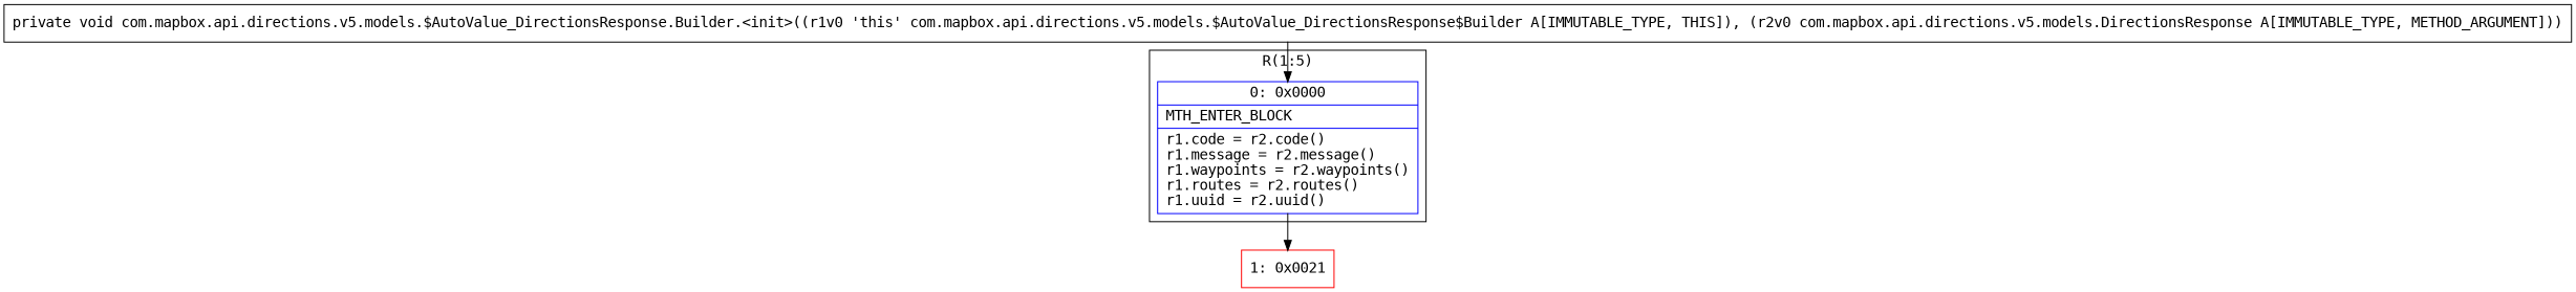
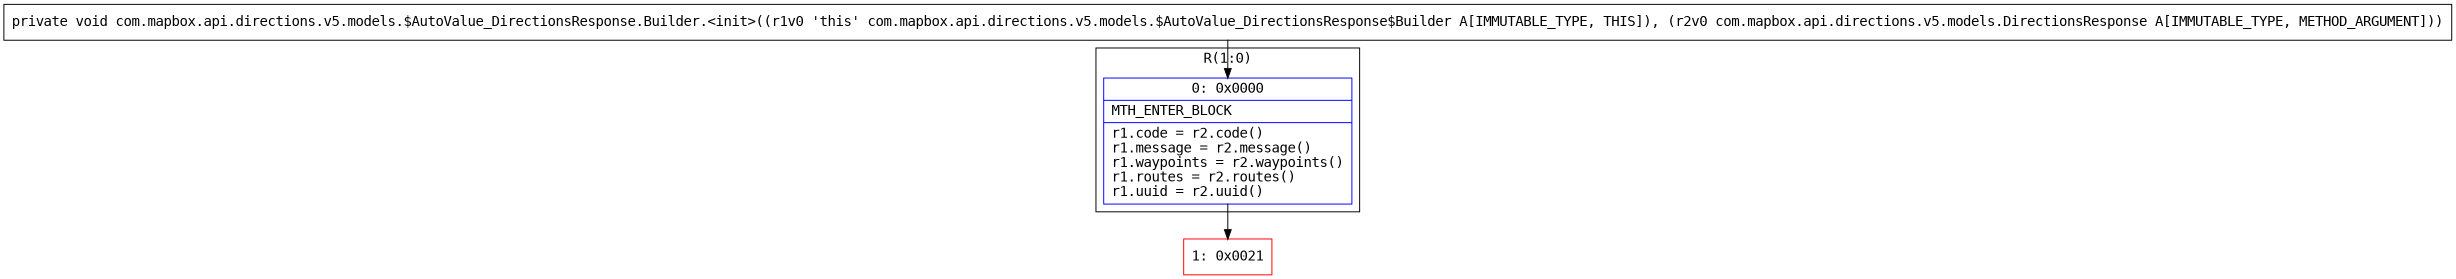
  digraph {
    fontname="DejaVu Sans Mono"
    node [shape=record fontname="DejaVu Sans Mono"]
    edge [fontname="DejaVu Sans Mono"]
    n1 [color=blue label="{0\:\ 0x0000|MTH_ENTER_BLOCK\l|r1.code = r2.code()\lr1.message = r2.message()\lr1.waypoints = r2.waypoints()\lr1.routes = r2.routes()\lr1.uuid = r2.uuid()\l}"]
    n2 [color=red label="{1\:\ 0x0021}"]
    n3 [label="{private void com.mapbox.api.directions.v5.models.$AutoValue_DirectionsResponse.Builder.\<init\>((r1v0 'this' com.mapbox.api.directions.v5.models.$AutoValue_DirectionsResponse$Builder A[IMMUTABLE_TYPE, THIS]), (r2v0 com.mapbox.api.directions.v5.models.DirectionsResponse A[IMMUTABLE_TYPE, METHOD_ARGUMENT])) }"]
    subgraph cluster_1 {
-     label="R(1:5)"
+     label="R(1:0)"
      n1
    }
    n1 -> n2
    n3 -> n1
  }
